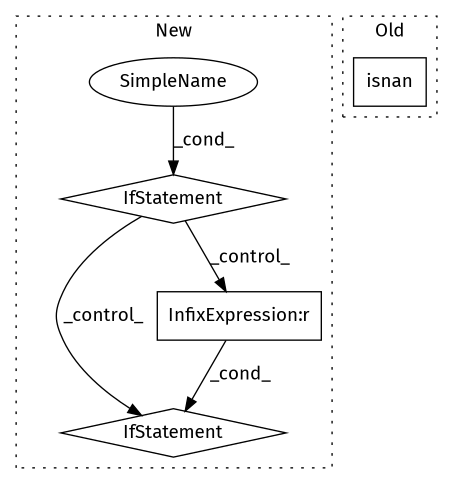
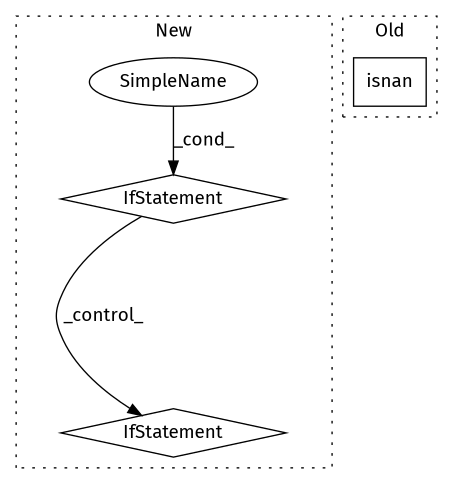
  digraph {
    fontname="Fira Sans"
    node [a=25 l="4,2" shape=diamond fontname="Fira Sans"]
    edge [fontname="Fira Sans"]
    n1 [label=IfStatement s="236,253"]
-   n2 [a=27 l=4 label="InfixExpression:r" s=248 shape=box]
    n3 [label=IfStatement s="152,169"]
    n4 [a=42 label=SimpleName shape=ellipse l=""]
    n5 [a=32 l="6,1" label=isnan s="174,183" shape=box]
    subgraph cluster_1 {
      label=New
      style=dotted
      n1
-     n2
      n3
      n4
    }
    subgraph cluster_2 {
      label=Old
      style=dotted
      n5
    }
-   n2 -> n1 [label=_cond_]
    n3 -> n1 [label=_control_]
-   n3 -> n2 [label=_control_]
    n4 -> n3 [label=_cond_]
  }
